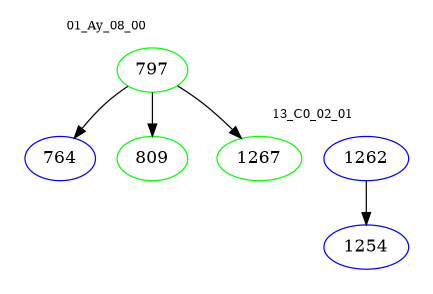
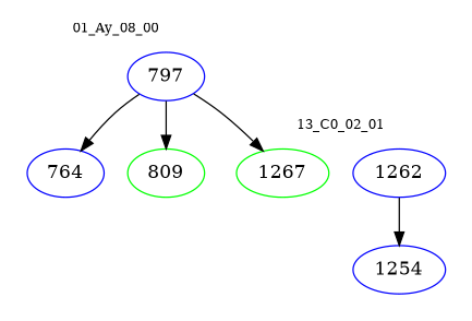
  digraph {
    node [color=blue]
    edge [color=black]
-   n1 [color=green label=797]
+   n1 [label=797]
    n2 [label=764]
    n3 [color=green label=809]
    n4 [label=1262]
    n5 [label=1254]
    n6 [color=green label=1267]
    subgraph cluster_1 {
      color=white
      fontsize=10
      label="01_Ay_08_00"
      n1
      n2
      n3
    }
    subgraph cluster_2 {
      color=white
      fontsize=10
      label="13_C0_02_01"
      n4
      n5
      n6
    }
    n1 -> n2
    n1 -> n3
    n1 -> n6
    n4 -> n5
  }
